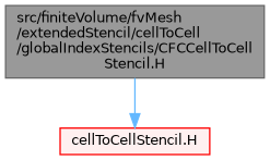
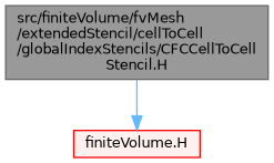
  digraph {
    node [fontname=Helvetica fontsize=10 shape=box style=filled]
    n1 [color=gray40 fillcolor=grey60 fontcolor=black height=0.2 label="src/finiteVolume/fvMesh\l/extendedStencil/cellToCell\l/globalIndexStencils/CFCCellToCell\lStencil.H" width=0.4]
-   n2 [color=red fillcolor="#FFF0F0" height=0.2 label="cellToCellStencil.H" width=0.4]
+   n2 [color=red fillcolor="#FFF0F0" height=0.2 label="finiteVolume.H" width=0.4]
    n1 -> n2 [color=steelblue1 fontname=Helvetica fontsize=10 labelfontname=Helvetica labelfontsize=10 style=solid]
  }
